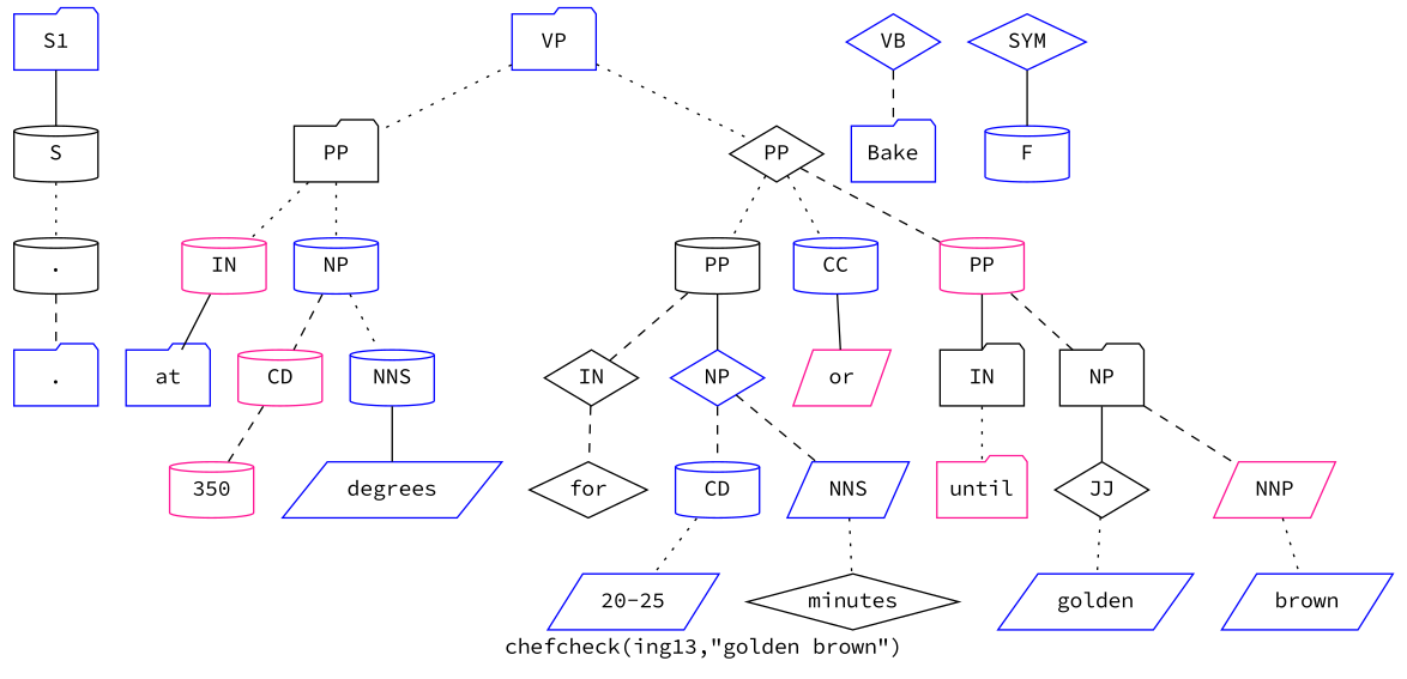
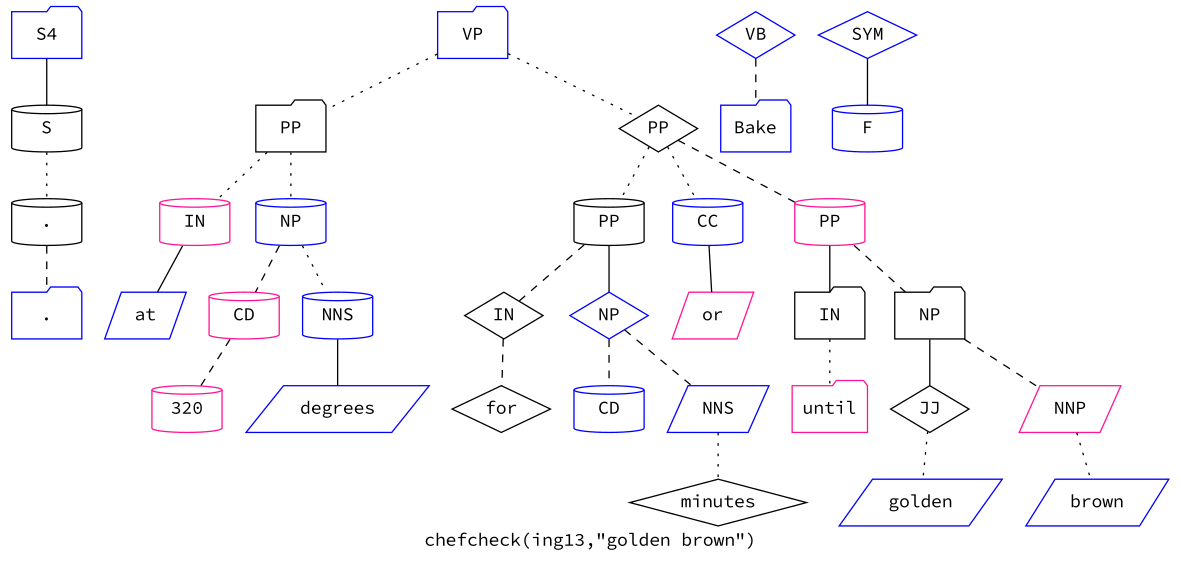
  graph {
    fontname="Source Code Pro"
    label="chefcheck(ing13,\"golden brown\")"
    node [color=blue fontname="Source Code Pro" shape=cylinder]
    edge [fontname="Source Code Pro" style=dotted]
-   n1 [label=S1 shape=folder]
+   n1 [label=S4 shape=folder]
    n2 [color=black label=S]
    n3 [color=black label="."]
    n4 [label=VP shape=folder]
    n5 [color=black label=PP shape=folder]
    n6 [color=black label=PP shape=diamond]
    n7 [label="." shape=folder]
    n8 [label=VB shape=diamond]
    n9 [label=Bake shape=folder]
    n10 [color=deeppink label=IN]
    n11 [label=NP]
    n12 [color=black label=PP]
    n13 [label=CC]
    n14 [color=deeppink label=PP]
-   n15 [label=at shape=folder]
+   n15 [label=at shape=parallelogram]
    n16 [color=deeppink label=CD]
    n17 [label=NNS]
-   n18 [color=deeppink label=350]
+   n18 [color=deeppink label=320]
    n19 [label=degrees shape=parallelogram]
    n20 [color=black label=IN shape=diamond]
    n21 [label=NP shape=diamond]
    n22 [color=deeppink label=or shape=parallelogram]
    n23 [color=black label=IN shape=folder]
    n24 [color=black label=NP shape=folder]
    n25 [color=black label=for shape=diamond]
    n26 [label=CD]
    n27 [label=NNS shape=parallelogram]
    n28 [label=SYM shape=diamond]
    n29 [label=F]
-   n30 [label="20-25" shape=parallelogram]
    n31 [color=black label=minutes shape=diamond]
    n32 [color=deeppink label=until shape=folder]
    n33 [color=black label=JJ shape=diamond]
    n34 [color=deeppink label=NNP shape=parallelogram]
    n35 [label=golden shape=parallelogram]
    n36 [label=brown shape=parallelogram]
    n1 -- n2 [style=solid]
    n2 -- n3
    n3 -- n7 [style=dashed]
    n4 -- n5
    n4 -- n6
    n5 -- n10
    n5 -- n11
    n6 -- n12
    n6 -- n13
    n6 -- n14 [style=dashed]
    n8 -- n9 [style=dashed]
    n10 -- n15 [style=solid]
    n11 -- n16 [style=dashed]
    n11 -- n17
    n12 -- n20 [style=dashed]
    n12 -- n21 [style=solid]
    n13 -- n22 [style=solid]
    n14 -- n23 [style=solid]
    n14 -- n24 [style=dashed]
    n16 -- n18 [style=dashed]
    n17 -- n19 [style=solid]
    n20 -- n25 [style=dashed]
    n21 -- n26 [style=dashed]
    n21 -- n27 [style=dashed]
    n23 -- n32
    n24 -- n33 [style=solid]
    n24 -- n34 [style=dashed]
-   n26 -- n30
    n27 -- n31
    n28 -- n29 [style=solid]
    n33 -- n35
    n34 -- n36
  }
